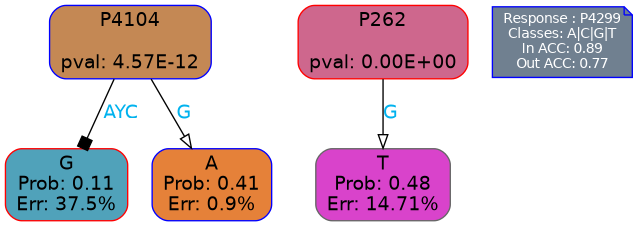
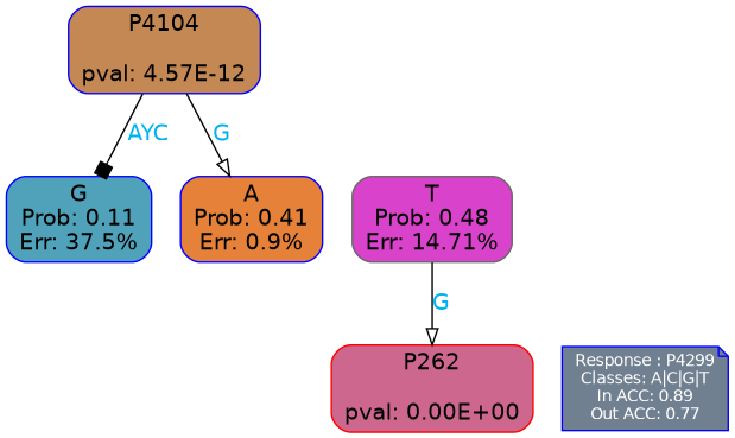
  digraph {
    ranksep=equally
    splines=polylines
    node [color=blue fontname=helvetica shape=box style="filled, rounded"]
    edge [arrowhead=onormal fontcolor=deepskyblue2 fontname=helvetica]
-   n1 [color=red fillcolor="#50a2ba" label="G\nProb: 0.11\nErr: 37.5%"]
+   n1 [fillcolor="#50a2ba" label="G\nProb: 0.11\nErr: 37.5%"]
    n2 [fillcolor="#e58139" label="A\nProb: 0.41\nErr: 0.9%"]
    n3 [color=gray40 fillcolor="#d943cb" label="T\nProb: 0.48\nErr: 14.71%"]
    n4 [align=left fillcolor=slategray fontcolor=white fontsize=10 label="Response : P4299\nClasses: A|C|G|T\nIn ACC: 0.89\nOut ACC: 0.77\n" shape=note style=filled]
    n5 [color=red fillcolor="#ce678d" label="P262\n\npval: 0.00E+00"]
    n6 [fillcolor="#c48854" label="P4104\n\npval: 4.57E-12"]
    subgraph sub_1 {
      rank=same
      n1
      n2
      n3
    }
    subgraph sub_2 {
      rank=same
      n4
      n5
    }
-   n5 -> n3 [label=G]
+   n3 -> n5 [label=G]
    n6 -> n1 [arrowhead=box label=AYC]
    n6 -> n2 [label=G]
  }
